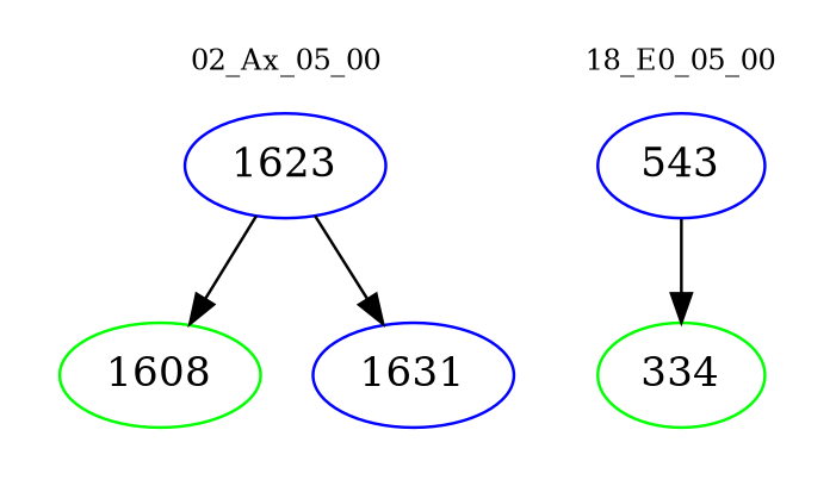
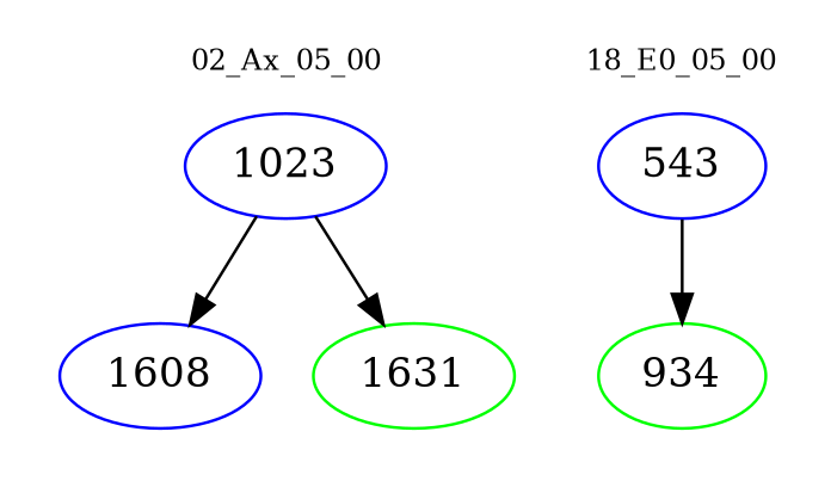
  digraph {
    node [color=blue]
    edge [color=black]
-   n1 [label=1623]
-   n2 [color=green label=1608]
-   n3 [label=1631]
+   n1 [label=1023]
+   n2 [label=1608]
+   n3 [color=green label=1631]
    n4 [label=543]
-   n5 [color=green label=334]
+   n5 [color=green label=934]
    subgraph cluster_1 {
      color=white
      fontsize=10
      label="02_Ax_05_00"
      n1
      n2
      n3
    }
    subgraph cluster_2 {
      color=white
      fontsize=10
      label="18_E0_05_00"
      n4
      n5
    }
    n1 -> n2
    n1 -> n3
    n4 -> n5
  }
